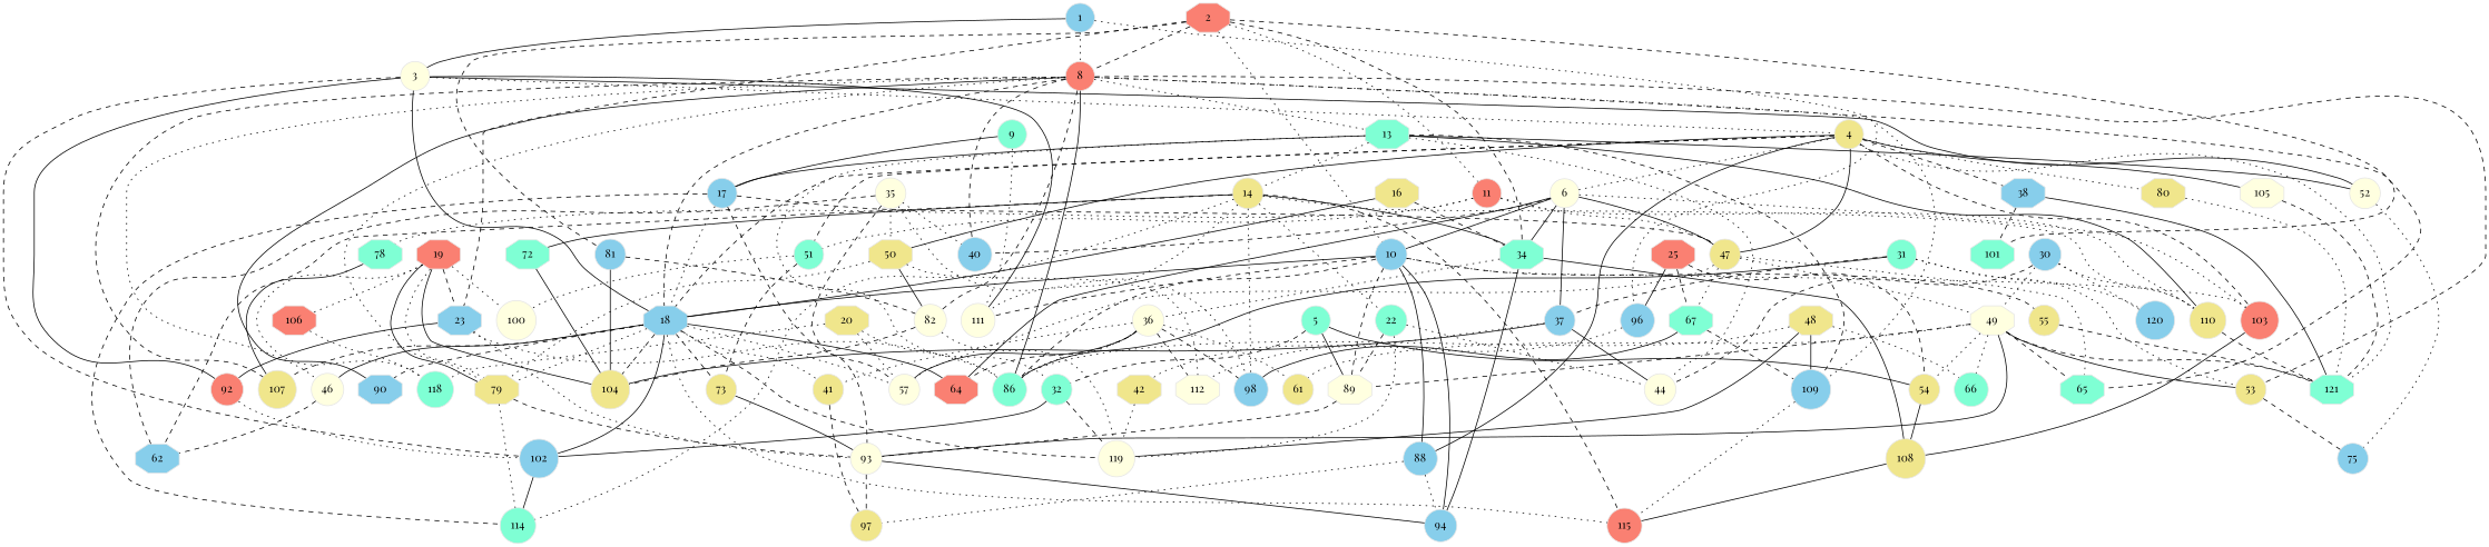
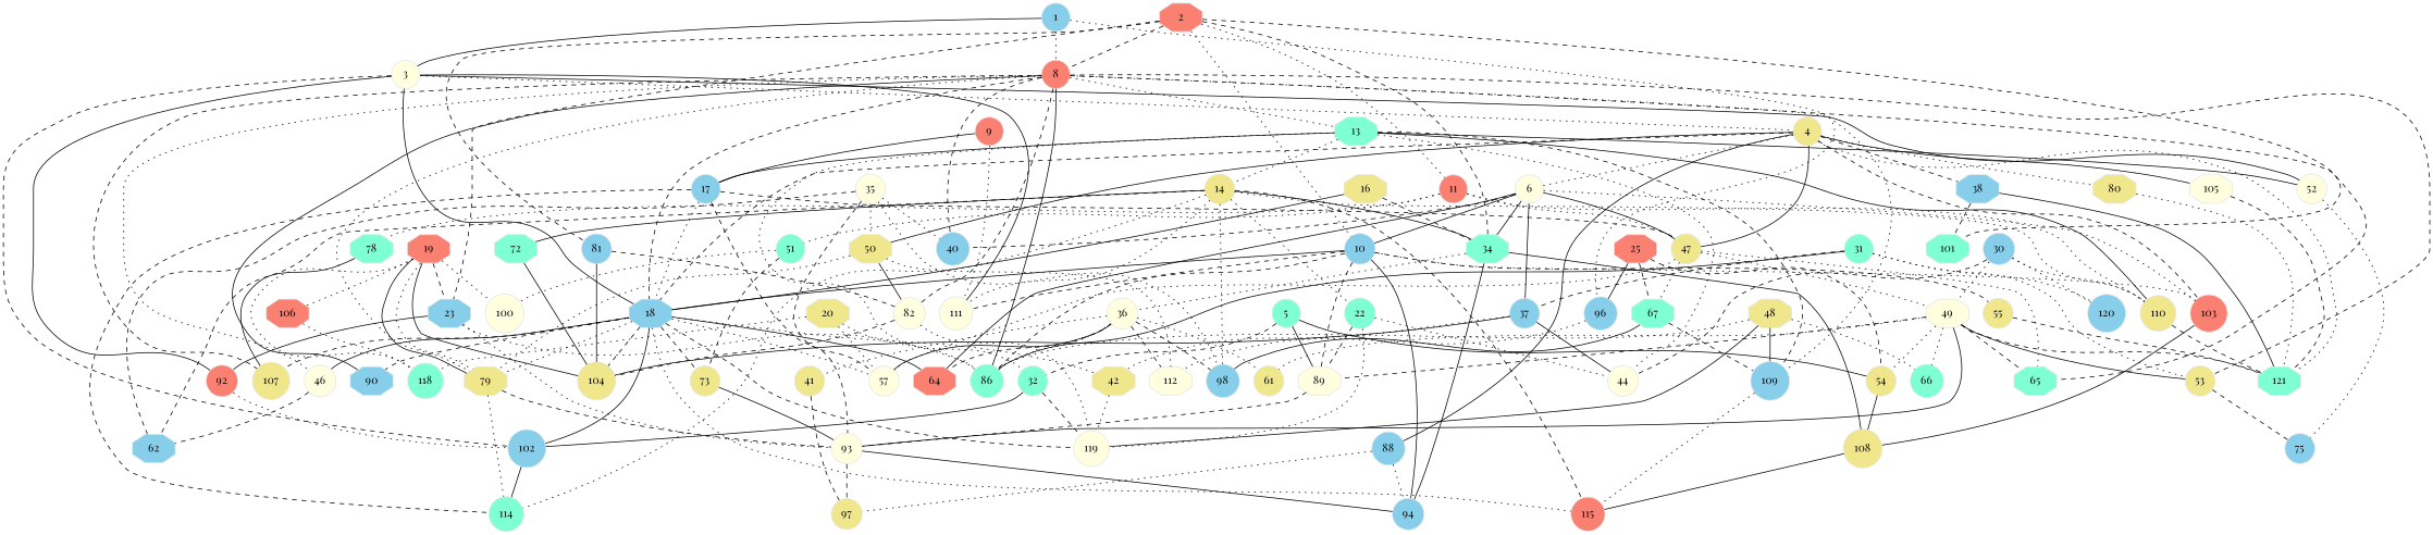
  graph {
    fontname="Playfair Display"
    node [color=gray90 fillcolor=khaki fontname="Playfair Display" shape=circle style=filled]
    edge [fontname="Playfair Display" style=dotted]
    1 [fillcolor=skyblue super="+24"]
    3 [fillcolor=lightyellow super="+33"]
    8 [fillcolor=salmon super="+123+29"]
    96 [fillcolor=skyblue]
    4 [super="+71+15"]
    18 [fillcolor=skyblue shape=octagon super="+28+45+87"]
    52 [fillcolor=lightyellow]
    92 [fillcolor=salmon]
    102 [fillcolor=skyblue]
    111 [fillcolor=lightyellow]
    40 [fillcolor=skyblue]
    13 [fillcolor=aquamarine shape=octagon super="+21"]
    46 [fillcolor=lightyellow]
    53
    65 [fillcolor=aquamarine shape=octagon]
    79 [shape=octagon]
    82 [fillcolor=lightyellow super="+84"]
    86 [fillcolor=aquamarine]
    90 [fillcolor=skyblue shape=octagon]
    107
    109 [fillcolor=skyblue]
    112 [fillcolor=lightyellow shape=octagon]
    2 [fillcolor=salmon shape=octagon super="+60+76"]
    10 [fillcolor=skyblue super="+113+63"]
    11 [fillcolor=salmon]
    23 [fillcolor=skyblue shape=octagon super="+26"]
    34 [fillcolor=aquamarine shape=octagon super="+70"]
    81 [fillcolor=skyblue]
    101 [fillcolor=aquamarine shape=octagon]
    88 [fillcolor=skyblue]
    103 [fillcolor=salmon]
    89 [fillcolor=lightyellow shape=octagon]
    55
    94 [fillcolor=skyblue]
    47
    51 [fillcolor=aquamarine]
    78 [fillcolor=aquamarine shape=octagon]
    110
    93 [fillcolor=lightyellow super="+116"]
    36 [fillcolor=lightyellow super="+91+43"]
    108
    104
    6 [fillcolor=lightyellow super="+12+7"]
    38 [fillcolor=skyblue shape=octagon]
    50 [shape=octagon]
    80 [shape=octagon]
    105 [fillcolor=lightyellow shape=octagon]
    121 [fillcolor=aquamarine shape=octagon]
    64 [fillcolor=salmon shape=octagon]
    115 [fillcolor=salmon]
    42 [shape=octagon]
    57 [fillcolor=lightyellow]
    73
    119 [fillcolor=lightyellow]
    75 [fillcolor=skyblue]
    114 [fillcolor=aquamarine]
    37 [fillcolor=skyblue super="+77"]
    67 [fillcolor=aquamarine shape=octagon]
    49 [fillcolor=lightyellow shape=octagon super="+83"]
    100 [fillcolor=lightyellow]
    97
    5 [fillcolor=aquamarine]
    32 [fillcolor=aquamarine]
    54 [super="+59"]
    44 [fillcolor=lightyellow]
    17 [fillcolor=skyblue super="+99"]
    14 [super="+122+85+27"]
    62 [fillcolor=skyblue shape=octagon]
-   9 [fillcolor=aquamarine]
+   9 [fillcolor=salmon]
    22 [fillcolor=aquamarine super="+69"]
    72 [fillcolor=aquamarine shape=octagon]
    98 [fillcolor=skyblue]
    16 [shape=octagon]
    19 [fillcolor=salmon shape=octagon]
    106 [fillcolor=salmon shape=octagon]
    118 [fillcolor=aquamarine]
    20 [shape=octagon]
    25 [fillcolor=salmon shape=octagon]
    30 [fillcolor=skyblue]
    120 [fillcolor=skyblue]
    61
    66 [fillcolor=aquamarine]
    31 [fillcolor=aquamarine]
    41
    35 [fillcolor=lightyellow]
    48 [shape=octagon]
    1 -- 3 [style=solid]
    1 -- 8
    1 -- 96
    3 -- 4
    3 -- 18 [style=solid]
    3 -- 52 [style=solid]
    3 -- 92 [style=solid]
    3 -- 102 [style=dashed]
    3 -- 111 [style=solid]
    8 -- 18 [style=dashed]
    8 -- 40 [style=dashed]
    8 -- 13
    8 -- 46
    8 -- 53 [style=dashed]
    8 -- 65 [style=dashed]
    8 -- 79
    8 -- 82 [style=dashed]
    8 -- 86 [style=solid]
    8 -- 90 [style=solid weight=2]
    8 -- 107 [style=dashed]
    8 -- 109
    96 -- 112
    4 -- 18 [style=dashed]
    4 -- 88 [style=solid]
    4 -- 103 [style=dashed weight=2]
    4 -- 47 [style=solid]
-   4 -- 51 [style=dashed]
    4 -- 6
    4 -- 38 [style=dashed]
    4 -- 50 [style=solid]
    4 -- 80
    4 -- 105 [style=solid]
    4 -- 121
    18 -- 102 [style=solid]
    18 -- 46 [style=solid weight=2]
    18 -- 79
    18 -- 90 [style=dashed weight=2]
    18 -- 107 [style=dashed]
    18 -- 104 [style=dashed]
    18 -- 64 [style=solid]
    18 -- 115
-   18 -- 41
+   18 -- 42
    18 -- 57 [weight=2]
    18 -- 73 [style=dashed]
    18 -- 119 [style=dashed]
    52 -- 75
    92 -- 102
    102 -- 114 [style=solid]
    13 -- 52 [style=solid]
    13 -- 109 [style=dashed]
    13 -- 110 [style=solid]
    13 -- 32
    13 -- 44
    13 -- 17 [style=solid]
    13 -- 14
    46 -- 62 [style=dashed]
    53 -- 75 [style=dashed]
    79 -- 93 [style=dashed]
    79 -- 114
    82 -- 104 [style=dashed]
    82 -- 119
    109 -- 115
    2 -- 8 [style=dashed weight=2]
    2 -- 10
    2 -- 11
    2 -- 23 [style=dashed]
    2 -- 34 [style=dashed]
    2 -- 81 [style=dashed]
    2 -- 101 [style=dashed]
    10 -- 18 [style=solid]
    10 -- 111 [style=dashed]
    10 -- 86 [style=dashed]
-   10 -- 88 [style=solid]
    10 -- 103
    10 -- 89 [style=dashed]
    10 -- 55 [style=dashed]
    10 -- 94 [style=solid]
    11 -- 47
    11 -- 51
    11 -- 78
    11 -- 110
    23 -- 92 [style=solid]
    23 -- 86
    23 -- 93
    34 -- 94 [style=solid]
    34 -- 36
    34 -- 108 [style=solid]
    81 -- 82 [style=dashed]
    81 -- 104 [style=solid]
    88 -- 94
    88 -- 97
    103 -- 108 [style=solid]
    89 -- 93 [style=dashed]
    55 -- 121 [style=dashed]
    47 -- 65
    47 -- 57
    47 -- 67
    47 -- 49
    51 -- 73 [style=dashed]
    51 -- 100
    78 -- 107 [style=solid]
    110 -- 121 [style=dashed]
    93 -- 94 [style=solid]
    93 -- 97 [style=dashed]
    36 -- 86
    36 -- 112 [style=dashed]
    36 -- 64 [style=dashed]
    36 -- 57 [style=solid]
    36 -- 98 [style=dashed]
    36 -- 61
    36 -- 41
    108 -- 115 [style=solid]
    6 -- 40 [style=dashed]
    6 -- 10 [style=solid]
    6 -- 34 [style=solid]
    6 -- 103
    6 -- 47 [style=solid]
    6 -- 64 [style=solid]
    6 -- 37 [style=solid]
    38 -- 101 [style=dashed]
    38 -- 121 [style=solid]
    50 -- 79
    50 -- 82 [style=solid]
    50 -- 112
    80 -- 121
    105 -- 121 [style=dashed]
    42 -- 119
    73 -- 93 [style=solid]
    37 -- 104 [style=solid]
    37 -- 42
    37 -- 44 [style=solid]
    67 -- 109 [style=dashed]
    67 -- 98 [style=solid]
    49 -- 53 [style=solid]
    49 -- 65 [style=dashed]
    49 -- 89 [style=dashed]
    49 -- 93 [style=solid]
    49 -- 121 [style=dashed]
    49 -- 54
    49 -- 61
    49 -- 66 [weight=2]
    5 -- 89 [style=solid]
    5 -- 32 [style=dashed]
    5 -- 54 [style=solid]
    32 -- 102 [style=solid]
    32 -- 119 [style=dashed]
    54 -- 108 [style=solid]
    17 -- 18
    17 -- 47 [style=dashed]
    17 -- 93 [style=dashed]
    17 -- 114 [style=dashed]
    14 -- 111
    14 -- 34 [style=solid]
    14 -- 110
    14 -- 115 [style=dashed]
    14 -- 114
    14 -- 62 [style=dashed weight=2]
    14 -- 22
    14 -- 72 [style=solid]
    14 -- 98
    9 -- 111
    9 -- 17 [style=solid]
    22 -- 89 [style=dashed]
    22 -- 119
    22 -- 44
    72 -- 104 [style=solid]
    16 -- 18 [style=solid]
    16 -- 34 [style=dashed]
    19 -- 79 [style=solid]
    19 -- 79
    19 -- 23 [style=dashed]
    19 -- 104 [style=solid]
    19 -- 100
    19 -- 106
    19 -- 118
    106 -- 118
    20 -- 86
    20 -- 57
    20 -- 118
    25 -- 96 [style=solid]
    25 -- 67 [style=dashed]
    25 -- 54 [style=dashed]
    30 -- 110
    30 -- 49
    30 -- 44 [style=dashed]
    30 -- 120
    31 -- 53
    31 -- 86 [style=solid]
    31 -- 37 [style=dashed]
    31 -- 120
    41 -- 97 [style=dashed]
    35 -- 40
    35 -- 50
    35 -- 57 [style=dashed]
    35 -- 62 [style=dashed]
    35 -- 98
    48 -- 86
    48 -- 109 [style=solid]
    48 -- 119 [style=solid]
    48 -- 66
  }
